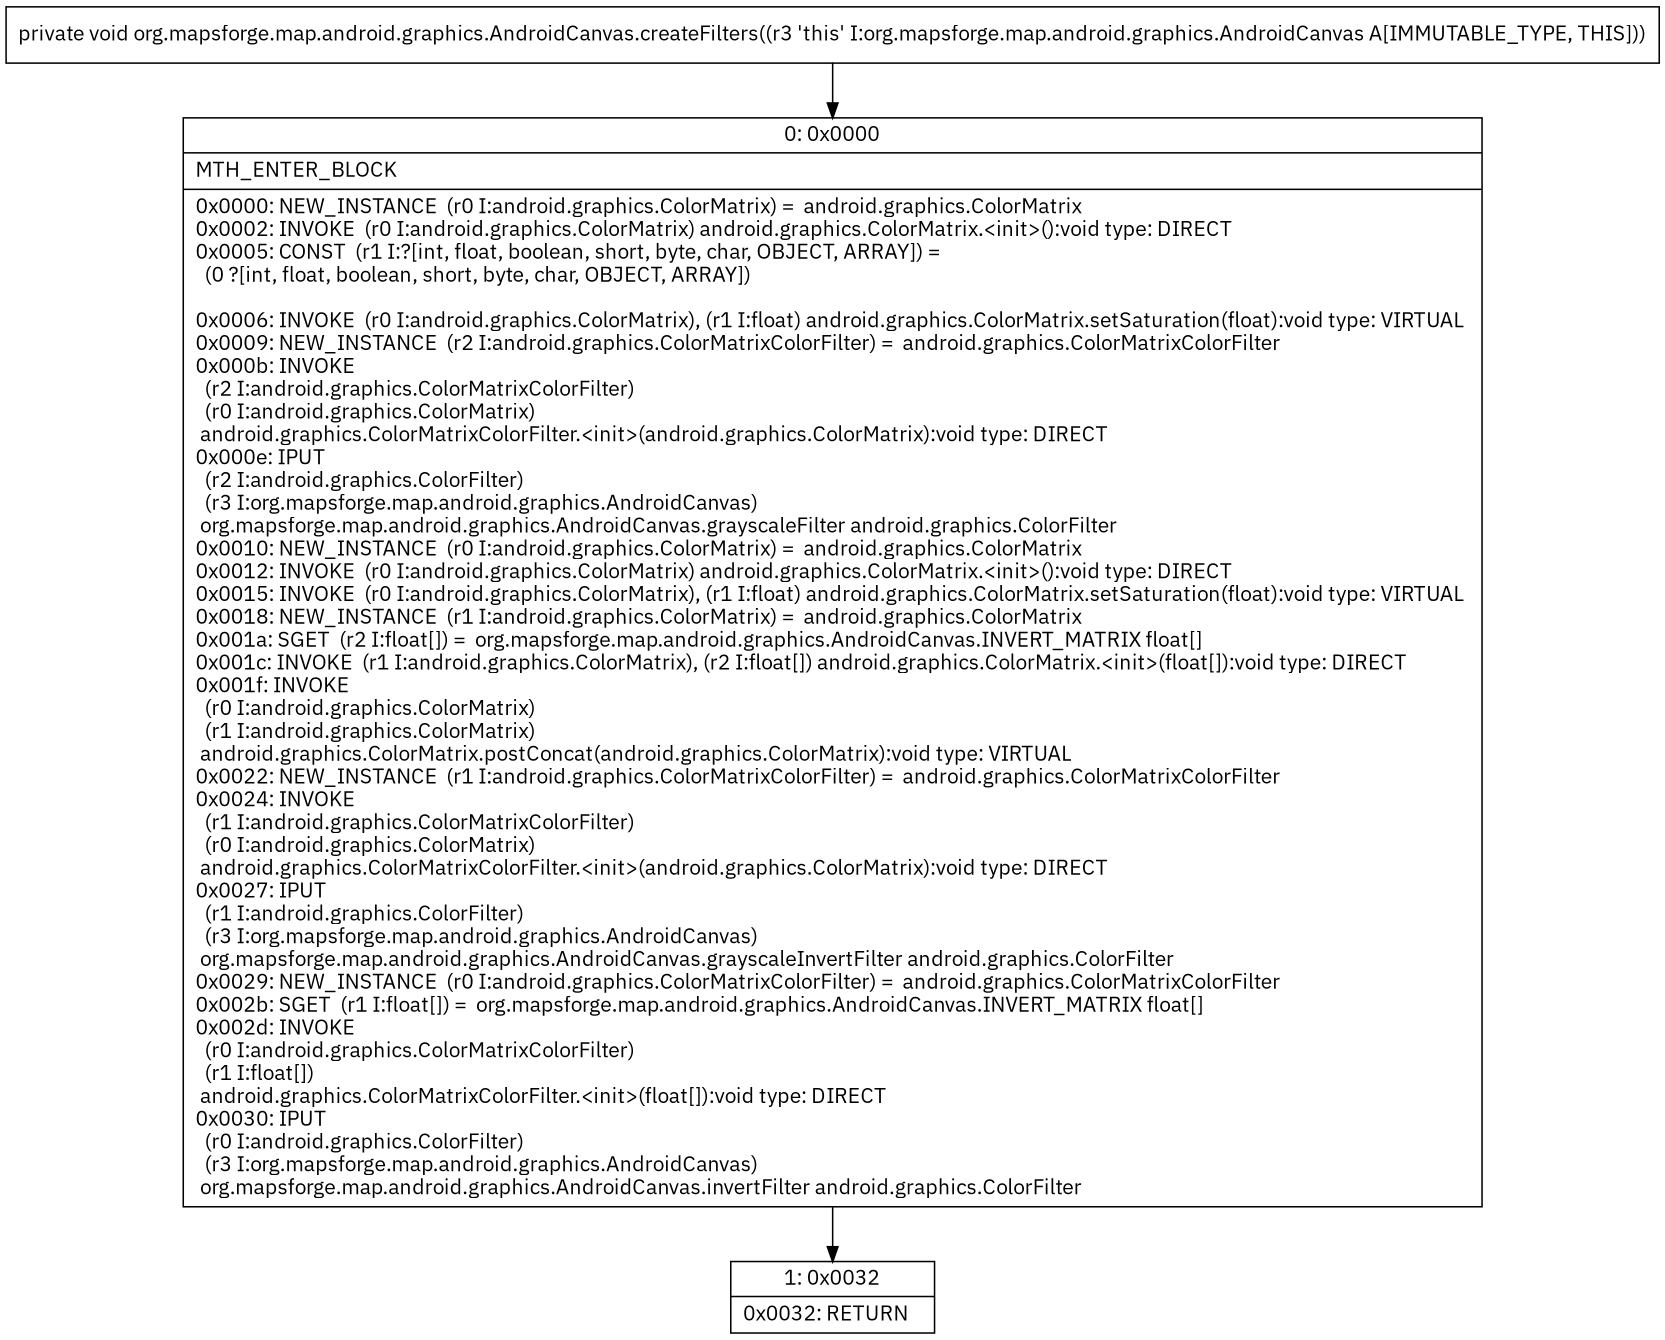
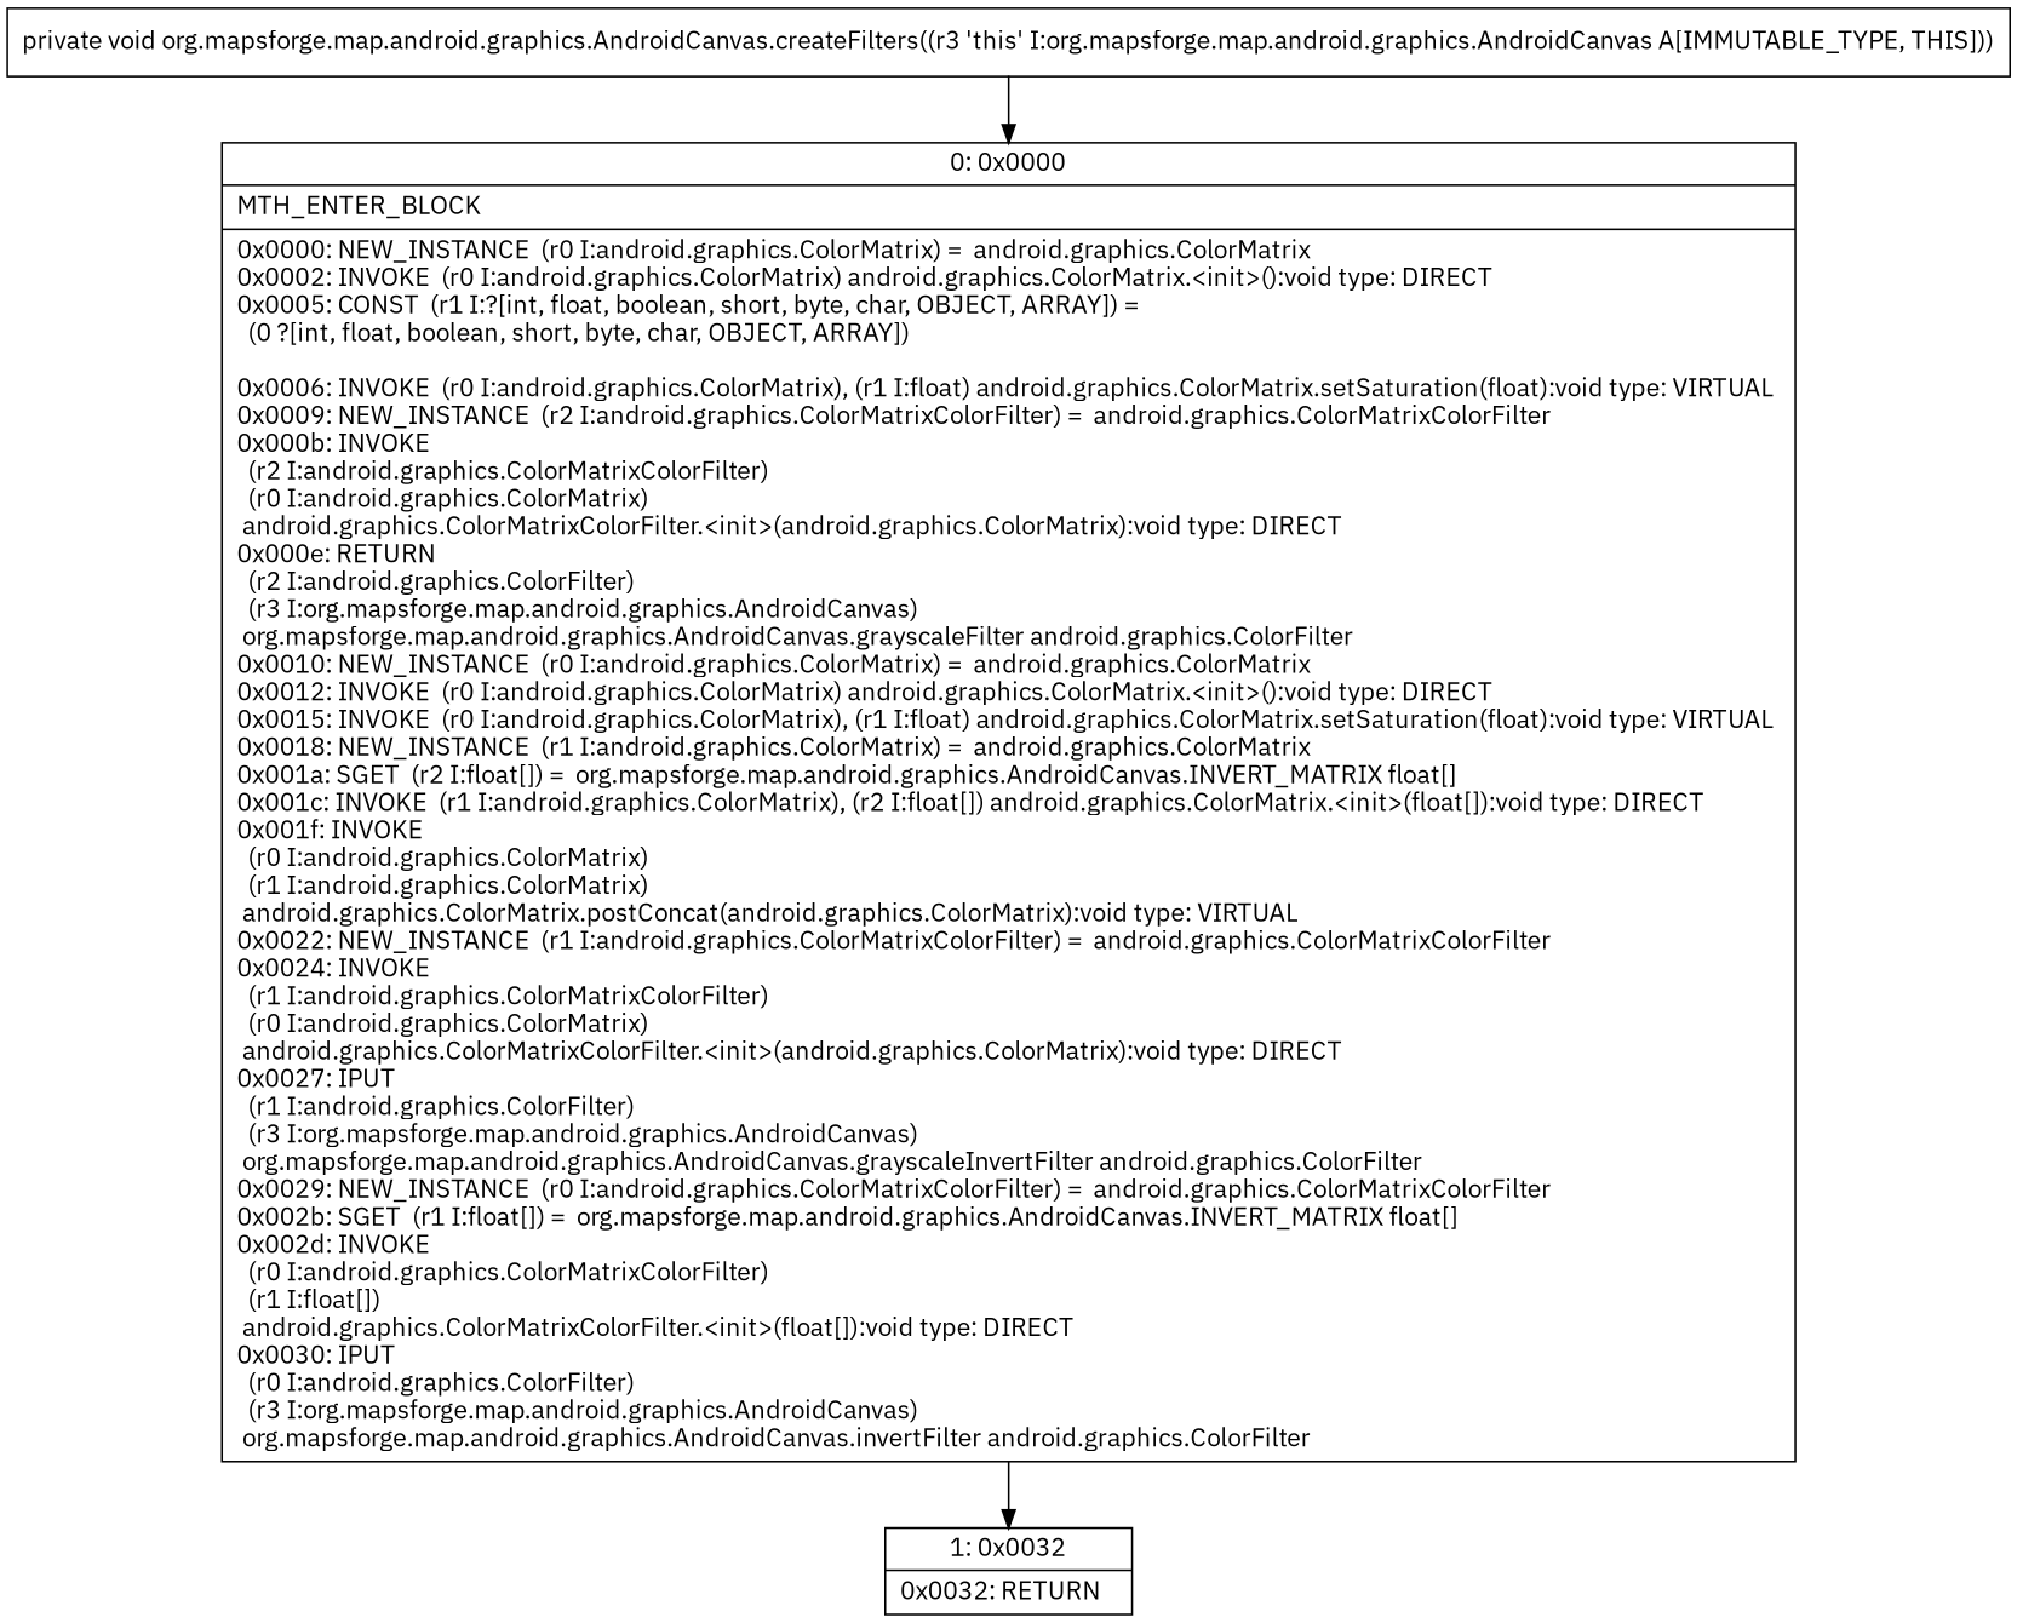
  digraph {
    fontname="IBM Plex Sans"
    node [shape=record fontname="IBM Plex Sans"]
    edge [fontname="IBM Plex Sans"]
-   n1 [label="{0\:\ 0x0000|MTH_ENTER_BLOCK\l|0x0000: NEW_INSTANCE  (r0 I:android.graphics.ColorMatrix) =  android.graphics.ColorMatrix \l0x0002: INVOKE  (r0 I:android.graphics.ColorMatrix) android.graphics.ColorMatrix.\<init\>():void type: DIRECT \l0x0005: CONST  (r1 I:?[int, float, boolean, short, byte, char, OBJECT, ARRAY]) = \l  (0 ?[int, float, boolean, short, byte, char, OBJECT, ARRAY])\l \l0x0006: INVOKE  (r0 I:android.graphics.ColorMatrix), (r1 I:float) android.graphics.ColorMatrix.setSaturation(float):void type: VIRTUAL \l0x0009: NEW_INSTANCE  (r2 I:android.graphics.ColorMatrixColorFilter) =  android.graphics.ColorMatrixColorFilter \l0x000b: INVOKE  \l  (r2 I:android.graphics.ColorMatrixColorFilter)\l  (r0 I:android.graphics.ColorMatrix)\l android.graphics.ColorMatrixColorFilter.\<init\>(android.graphics.ColorMatrix):void type: DIRECT \l0x000e: IPUT  \l  (r2 I:android.graphics.ColorFilter)\l  (r3 I:org.mapsforge.map.android.graphics.AndroidCanvas)\l org.mapsforge.map.android.graphics.AndroidCanvas.grayscaleFilter android.graphics.ColorFilter \l0x0010: NEW_INSTANCE  (r0 I:android.graphics.ColorMatrix) =  android.graphics.ColorMatrix \l0x0012: INVOKE  (r0 I:android.graphics.ColorMatrix) android.graphics.ColorMatrix.\<init\>():void type: DIRECT \l0x0015: INVOKE  (r0 I:android.graphics.ColorMatrix), (r1 I:float) android.graphics.ColorMatrix.setSaturation(float):void type: VIRTUAL \l0x0018: NEW_INSTANCE  (r1 I:android.graphics.ColorMatrix) =  android.graphics.ColorMatrix \l0x001a: SGET  (r2 I:float[]) =  org.mapsforge.map.android.graphics.AndroidCanvas.INVERT_MATRIX float[] \l0x001c: INVOKE  (r1 I:android.graphics.ColorMatrix), (r2 I:float[]) android.graphics.ColorMatrix.\<init\>(float[]):void type: DIRECT \l0x001f: INVOKE  \l  (r0 I:android.graphics.ColorMatrix)\l  (r1 I:android.graphics.ColorMatrix)\l android.graphics.ColorMatrix.postConcat(android.graphics.ColorMatrix):void type: VIRTUAL \l0x0022: NEW_INSTANCE  (r1 I:android.graphics.ColorMatrixColorFilter) =  android.graphics.ColorMatrixColorFilter \l0x0024: INVOKE  \l  (r1 I:android.graphics.ColorMatrixColorFilter)\l  (r0 I:android.graphics.ColorMatrix)\l android.graphics.ColorMatrixColorFilter.\<init\>(android.graphics.ColorMatrix):void type: DIRECT \l0x0027: IPUT  \l  (r1 I:android.graphics.ColorFilter)\l  (r3 I:org.mapsforge.map.android.graphics.AndroidCanvas)\l org.mapsforge.map.android.graphics.AndroidCanvas.grayscaleInvertFilter android.graphics.ColorFilter \l0x0029: NEW_INSTANCE  (r0 I:android.graphics.ColorMatrixColorFilter) =  android.graphics.ColorMatrixColorFilter \l0x002b: SGET  (r1 I:float[]) =  org.mapsforge.map.android.graphics.AndroidCanvas.INVERT_MATRIX float[] \l0x002d: INVOKE  \l  (r0 I:android.graphics.ColorMatrixColorFilter)\l  (r1 I:float[])\l android.graphics.ColorMatrixColorFilter.\<init\>(float[]):void type: DIRECT \l0x0030: IPUT  \l  (r0 I:android.graphics.ColorFilter)\l  (r3 I:org.mapsforge.map.android.graphics.AndroidCanvas)\l org.mapsforge.map.android.graphics.AndroidCanvas.invertFilter android.graphics.ColorFilter \l}"]
+   n1 [label="{0\:\ 0x0000|MTH_ENTER_BLOCK\l|0x0000: NEW_INSTANCE  (r0 I:android.graphics.ColorMatrix) =  android.graphics.ColorMatrix \l0x0002: INVOKE  (r0 I:android.graphics.ColorMatrix) android.graphics.ColorMatrix.\<init\>():void type: DIRECT \l0x0005: CONST  (r1 I:?[int, float, boolean, short, byte, char, OBJECT, ARRAY]) = \l  (0 ?[int, float, boolean, short, byte, char, OBJECT, ARRAY])\l \l0x0006: INVOKE  (r0 I:android.graphics.ColorMatrix), (r1 I:float) android.graphics.ColorMatrix.setSaturation(float):void type: VIRTUAL \l0x0009: NEW_INSTANCE  (r2 I:android.graphics.ColorMatrixColorFilter) =  android.graphics.ColorMatrixColorFilter \l0x000b: INVOKE  \l  (r2 I:android.graphics.ColorMatrixColorFilter)\l  (r0 I:android.graphics.ColorMatrix)\l android.graphics.ColorMatrixColorFilter.\<init\>(android.graphics.ColorMatrix):void type: DIRECT \l0x000e: RETURN  \l  (r2 I:android.graphics.ColorFilter)\l  (r3 I:org.mapsforge.map.android.graphics.AndroidCanvas)\l org.mapsforge.map.android.graphics.AndroidCanvas.grayscaleFilter android.graphics.ColorFilter \l0x0010: NEW_INSTANCE  (r0 I:android.graphics.ColorMatrix) =  android.graphics.ColorMatrix \l0x0012: INVOKE  (r0 I:android.graphics.ColorMatrix) android.graphics.ColorMatrix.\<init\>():void type: DIRECT \l0x0015: INVOKE  (r0 I:android.graphics.ColorMatrix), (r1 I:float) android.graphics.ColorMatrix.setSaturation(float):void type: VIRTUAL \l0x0018: NEW_INSTANCE  (r1 I:android.graphics.ColorMatrix) =  android.graphics.ColorMatrix \l0x001a: SGET  (r2 I:float[]) =  org.mapsforge.map.android.graphics.AndroidCanvas.INVERT_MATRIX float[] \l0x001c: INVOKE  (r1 I:android.graphics.ColorMatrix), (r2 I:float[]) android.graphics.ColorMatrix.\<init\>(float[]):void type: DIRECT \l0x001f: INVOKE  \l  (r0 I:android.graphics.ColorMatrix)\l  (r1 I:android.graphics.ColorMatrix)\l android.graphics.ColorMatrix.postConcat(android.graphics.ColorMatrix):void type: VIRTUAL \l0x0022: NEW_INSTANCE  (r1 I:android.graphics.ColorMatrixColorFilter) =  android.graphics.ColorMatrixColorFilter \l0x0024: INVOKE  \l  (r1 I:android.graphics.ColorMatrixColorFilter)\l  (r0 I:android.graphics.ColorMatrix)\l android.graphics.ColorMatrixColorFilter.\<init\>(android.graphics.ColorMatrix):void type: DIRECT \l0x0027: IPUT  \l  (r1 I:android.graphics.ColorFilter)\l  (r3 I:org.mapsforge.map.android.graphics.AndroidCanvas)\l org.mapsforge.map.android.graphics.AndroidCanvas.grayscaleInvertFilter android.graphics.ColorFilter \l0x0029: NEW_INSTANCE  (r0 I:android.graphics.ColorMatrixColorFilter) =  android.graphics.ColorMatrixColorFilter \l0x002b: SGET  (r1 I:float[]) =  org.mapsforge.map.android.graphics.AndroidCanvas.INVERT_MATRIX float[] \l0x002d: INVOKE  \l  (r0 I:android.graphics.ColorMatrixColorFilter)\l  (r1 I:float[])\l android.graphics.ColorMatrixColorFilter.\<init\>(float[]):void type: DIRECT \l0x0030: IPUT  \l  (r0 I:android.graphics.ColorFilter)\l  (r3 I:org.mapsforge.map.android.graphics.AndroidCanvas)\l org.mapsforge.map.android.graphics.AndroidCanvas.invertFilter android.graphics.ColorFilter \l}"]
    n2 [label="{1\:\ 0x0032|0x0032: RETURN   \l}"]
    n3 [label="{private void org.mapsforge.map.android.graphics.AndroidCanvas.createFilters((r3 'this' I:org.mapsforge.map.android.graphics.AndroidCanvas A[IMMUTABLE_TYPE, THIS])) }"]
    n1 -> n2
    n3 -> n1
  }
